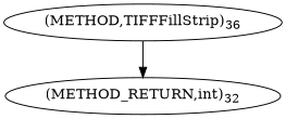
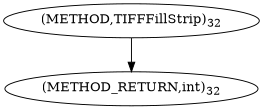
  digraph {
    fontname="DejaVu Serif"
    node [fontname="DejaVu Serif"]
-   n1 [label=<(METHOD,TIFFFillStrip)<SUB>36</SUB>>]
+   n1 [label=<(METHOD,TIFFFillStrip)<SUB>32</SUB>>]
    n2 [label=<(METHOD_RETURN,int)<SUB>32</SUB>>]
    n1 -> n2 [fontname="DejaVu Serif"]
  }
